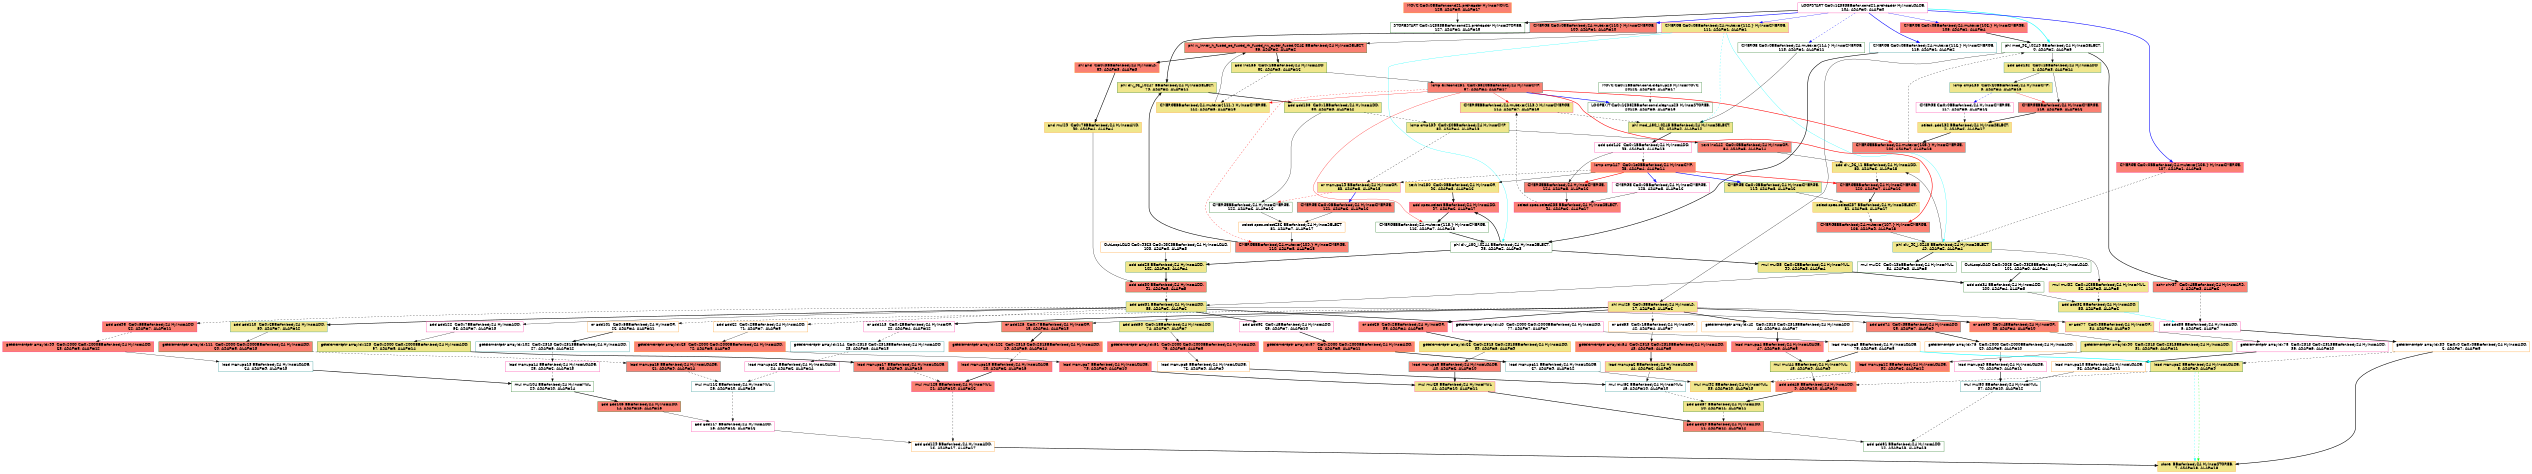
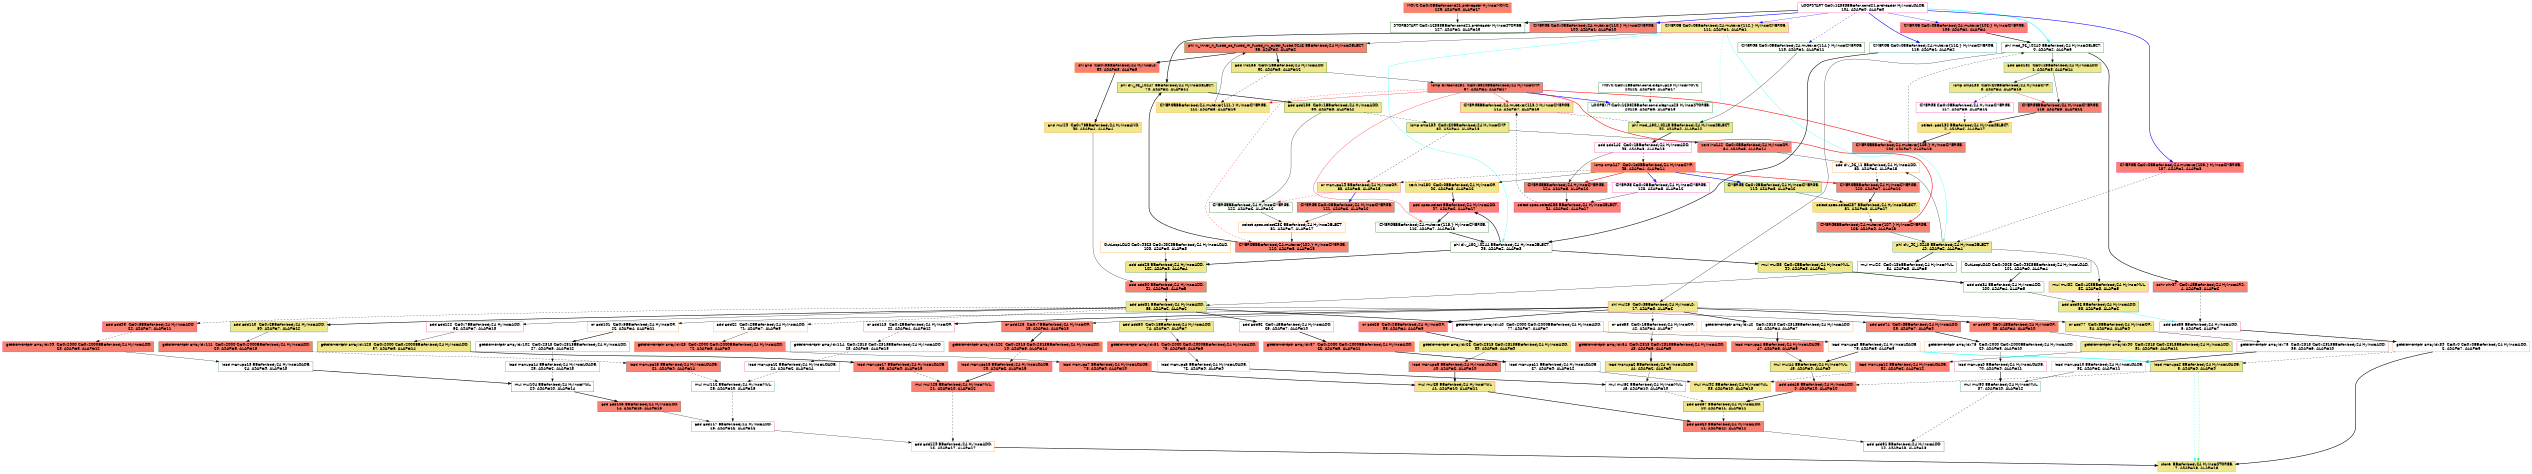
  digraph {
    compound=true
    nslimit=1000.0
    node [color=deeppink fillcolor=white fontname=Helvetica shape=box style=filled]
    edge [color=black style=bold]
    n1 [label=" LOOPSTART C=0x16383BB=for.cond21.preheader HyIns=LOADB,\n104, ASAP=0, ALAP=0"]
    n2 [color=darkgreen label=" STORESTART C=0x16383BB=for.cond21.preheader HyIns=STOREB,\n127, ASAP=1, ALAP=18"]
    n3 [color=darkgreen label=" phi mod_96_i.0249 BB=for.body24 HyIns=SELECT,\n0, ASAP=2, ALAP=5"]
    n4 [color=teal fillcolor=salmon label=" CMERGE C=0x0BB=for.body24,mutex={110,} HyIns=CMERGE,\n109, ASAP=1, ALAP=10"]
    n5 [fillcolor=khaki label=" CMERGE C=0x0BB=for.body24,mutex={112,} HyIns=CMERGE,\n111, ASAP=1, ALAP=1"]
    n6 [color=darkgreen label=" CMERGE C=0x0BB=for.body24,mutex={114,} HyIns=CMERGE,\n113, ASAP=1, ALAP=11"]
    n7 [color=teal label=" CMERGE C=0x0BB=for.body24,mutex={116,} HyIns=CMERGE,\n115, ASAP=1, ALAP=2"]
    n8 [fillcolor=salmon label=" CMERGE C=0x0BB=for.body24,mutex={108,} HyIns=CMERGE,\n107, ASAP=1, ALAP=3"]
    n9 [fillcolor=salmon label=" CMERGE C=0x0BB=for.body24,mutex={106,} HyIns=CMERGE,\n105, ASAP=1, ALAP=4"]
    n10 [color=teal fillcolor=khaki label=" add add132  C=0x1BB=for.body24 HyIns=ADD,\n1, ASAP=3, ALAP=14"]
    n11 [color=teal fillcolor=salmon label=" ashr shr37  C=0x4BB=for.body24 HyIns=ARS,\n4, ASAP=3, ALAP=6"]
    n12 [fillcolor=khaki label=" shl mul25  C=0x3BB=for.body24 HyIns=LS,\n17, ASAP=3, ALAP=6"]
    n13 [color=darkgreen fillcolor=khaki label=" phi div_96_j.0247 BB=for.body24 HyIns=SELECT,\n79, ASAP=2, ALAP=11"]
    n14 [color=teal fillcolor=khaki label=" phi div_96_i.0248 BB=for.body24 HyIns=SELECT,\n49, ASAP=2, ALAP=4"]
    n15 [color=darkgreen fillcolor=salmon label=" phi w_inner_h_fused_oc_fused_rh_fused_rw_outer_fused.0246 BB=for.body24 HyIns=SELECT,\n85, ASAP=2, ALAP=2"]
    n16 [color=darkgreen fillcolor=khaki label=" phi mod_480_i.0245 BB=for.body24 HyIns=SELECT,\n92, ASAP=2, ALAP=12"]
    n17 [color=darkgreen label=" phi div_480_i.0244 BB=for.body24 HyIns=SELECT,\n98, ASAP=2, ALAP=3"]
    n18 [color=darkorange fillcolor=salmon label=" MOVC C=0x0BB=for.cond21.preheader HyIns=MOVC,\n128, ASAP=0, ALAP=17"]
    n19 [color=darkgreen label=" LOOPEXIT C=0x16382BB=for.cond.cleanup23 HyIns=STOREB,\n20125, ASAP=5, ALAP=18"]
    n20 [color=darkgreen label=" MOVC C=0x1BB=for.cond.cleanup23 HyIns=MOVC,\n20126, ASAP=0, ALAP=17"]
    n21 [color=teal fillcolor=khaki label=" icmp cmp133  C=0x60BB=for.body24 HyIns=CMP,\n3, ASAP=4, ALAP=15"]
    n22 [color=teal fillcolor=salmon label=" CMERGEBB=for.body24 HyIns=CMERGE,\n118, ASAP=5, ALAP=16"]
    n23 [label=" add add38 BB=for.body24 HyIns=ADD,\n5, ASAP=6, ALAP=7"]
    n24 [color=darkorange fillcolor=salmon label=" or add89  C=0x4BB=for.body24 HyIns=OR,\n30, ASAP=4, ALAP=10"]
    n25 [color=darkgreen fillcolor=salmon label=" or add125  C=0x7BB=for.body24 HyIns=OR,\n18, ASAP=4, ALAP=13"]
    n26 [label=" or add113  C=0x6BB=for.body24 HyIns=OR,\n22, ASAP=4, ALAP=12"]
    n27 [color=darkorange label=" or add101  C=0x5BB=for.body24 HyIns=OR,\n26, ASAP=4, ALAP=11"]
    n28 [fillcolor=khaki label=" or add77  C=0x3BB=for.body24 HyIns=OR,\n34, ASAP=4, ALAP=9"]
    n29 [fillcolor=salmon label=" or add65  C=0x2BB=for.body24 HyIns=OR,\n38, ASAP=4, ALAP=8"]
    n30 [color=darkorange label=" or add53  C=0x1BB=for.body24 HyIns=OR,\n42, ASAP=4, ALAP=7"]
    n31 [color=darkorange label=" getelementptr arrayidx42  C=0x2313 C=0x2313BB=for.body24 HyIns=ADD,\n46, ASAP=4, ALAP=7"]
    n32 [label=" CMERGE C=0x0BB=for.body24 HyIns=CMERGE,\n117, ASAP=5, ALAP=16"]
    n33 [color=darkorange fillcolor=khaki label=" select .add132 BB=for.body24 HyIns=SELECT,\n2, ASAP=6, ALAP=17"]
    n34 [color=teal fillcolor=salmon label=" CMERGEBB=for.body24,mutex={105,} HyIns=CMERGE,\n106, ASAP=7, ALAP=18"]
    n35 [color=darkorange label=" getelementptr arrayidx39  C=0x0 C=0x0BB=for.body24 HyIns=ADD,\n6, ASAP=7, ALAP=8"]
    n36 [color=darkorange fillcolor=khaki label=" store  BB=for.body24 HyIns=STOREB,\n7, ASAP=18, ALAP=18"]
    n37 [color=darkgreen fillcolor=khaki label=" load manupa2 BB=for.body24 HyIns=LOADB,\n8, ASAP=9, ALAP=9"]
    n38 [color=darkorange fillcolor=salmon label=" add add45 BB=for.body24 HyIns=ADD,\n9, ASAP=10, ALAP=10"]
    n39 [color=darkgreen fillcolor=khaki label=" add add57 BB=for.body24 HyIns=ADD,\n10, ASAP=11, ALAP=11"]
    n40 [color=darkgreen fillcolor=salmon label=" add add69 BB=for.body24 HyIns=ADD,\n11, ASAP=12, ALAP=12"]
    n41 [color=darkgreen label=" add add81 BB=for.body24 HyIns=ADD,\n12, ASAP=13, ALAP=13"]
    n42 [color=darkgreen fillcolor=salmon label=" add add105 BB=for.body24 HyIns=ADD,\n14, ASAP=15, ALAP=15"]
    n43 [label=" add add117 BB=for.body24 HyIns=ADD,\n15, ASAP=16, ALAP=16"]
    n44 [color=darkorange label=" add add129 BB=for.body24 HyIns=ADD,\n16, ASAP=17, ALAP=17"]
    n45 [color=darkgreen fillcolor=khaki label=" getelementptr arrayidx90  C=0x2313 C=0x2313BB=for.body24 HyIns=ADD,\n31, ASAP=5, ALAP=11"]
    n46 [color=darkorange fillcolor=salmon label=" load manupa12 BB=for.body24 HyIns=LOADB,\n32, ASAP=6, ALAP=12"]
    n47 [color=darkorange fillcolor=salmon label=" getelementptr arrayidx126  C=0x2313 C=0x2313BB=for.body24 HyIns=ADD,\n19, ASAP=5, ALAP=14"]
    n48 [color=teal label=" getelementptr arrayidx114  C=0x2313 C=0x2313BB=for.body24 HyIns=ADD,\n23, ASAP=5, ALAP=13"]
    n49 [color=teal label=" getelementptr arrayidx102  C=0x2313 C=0x2313BB=for.body24 HyIns=ADD,\n27, ASAP=5, ALAP=12"]
    n50 [label=" getelementptr arrayidx78  C=0x2313 C=0x2313BB=for.body24 HyIns=ADD,\n35, ASAP=5, ALAP=10"]
    n51 [color=darkorange fillcolor=khaki label=" getelementptr arrayidx66  C=0x2313 C=0x2313BB=for.body24 HyIns=ADD,\n39, ASAP=5, ALAP=9"]
    n52 [color=darkorange fillcolor=salmon label=" getelementptr arrayidx54  C=0x2313 C=0x2313BB=for.body24 HyIns=ADD,\n43, ASAP=5, ALAP=8"]
    n53 [fillcolor=salmon label=" load manupa4 BB=for.body24 HyIns=LOADB,\n47, ASAP=5, ALAP=8"]
    n54 [fillcolor=salmon label=" load manupa18 BB=for.body24 HyIns=LOADB,\n20, ASAP=6, ALAP=15"]
    n55 [fillcolor=salmon label=" mul mul128 BB=for.body24 HyIns=MUL,\n21, ASAP=10, ALAP=16"]
    n56 [label=" load manupa16 BB=for.body24 HyIns=LOADB,\n24, ASAP=6, ALAP=14"]
    n57 [color=teal label=" mul mul116 BB=for.body24 HyIns=MUL,\n25, ASAP=10, ALAP=15"]
    n58 [label=" load manupa14 BB=for.body24 HyIns=LOADB,\n28, ASAP=6, ALAP=13"]
    n59 [color=darkgreen label=" mul mul104 BB=for.body24 HyIns=MUL,\n29, ASAP=10, ALAP=14"]
    n60 [color=teal fillcolor=khaki label=" add add110  C=0x6BB=for.body24 HyIns=ADD,\n59, ASAP=7, ALAP=12"]
    n61 [color=darkgreen fillcolor=salmon label=" getelementptr arrayidx111  C=0x2000 C=0x2000BB=for.body24 HyIns=ADD,\n60, ASAP=8, ALAP=13"]
    n62 [color=teal fillcolor=salmon label=" load manupa15 BB=for.body24 HyIns=LOADB,\n61, ASAP=9, ALAP=14"]
    n63 [color=darkorange fillcolor=khaki label=" mul mul92 BB=for.body24 HyIns=MUL,\n33, ASAP=10, ALAP=13"]
    n64 [color=darkorange label=" load manupa10 BB=for.body24 HyIns=LOADB,\n36, ASAP=6, ALAP=11"]
    n65 [color=teal label=" mul mul80 BB=for.body24 HyIns=MUL,\n37, ASAP=10, ALAP=12"]
    n66 [color=teal fillcolor=salmon label=" load manupa8 BB=for.body24 HyIns=LOADB,\n40, ASAP=6, ALAP=10"]
    n67 [fillcolor=khaki label=" mul mul68 BB=for.body24 HyIns=MUL,\n41, ASAP=10, ALAP=11"]
    n68 [fillcolor=khaki label=" load manupa6 BB=for.body24 HyIns=LOADB,\n44, ASAP=6, ALAP=9"]
    n69 [color=teal label=" mul mul56 BB=for.body24 HyIns=MUL,\n45, ASAP=10, ALAP=10"]
    n70 [color=darkgreen fillcolor=khaki label=" mul mul44 BB=for.body24 HyIns=MUL,\n48, ASAP=9, ALAP=9"]
-   n71 [color=darkorange fillcolor=khaki label=" add div_96_i.1 BB=for.body24 HyIns=ADD,\n50, ASAP=6, ALAP=15"]
+   n71 [color=darkorange label=" add div_96_i.1 BB=for.body24 HyIns=ADD,\n50, ASAP=6, ALAP=15"]
    n72 [fillcolor=khaki label=" mul mul32  C=0x468BB=for.body24 HyIns=MUL,\n52, ASAP=3, ALAP=5"]
    n73 [color=darkgreen label=" mul mul26  C=0x13bBB=for.body24 HyIns=MUL,\n54, ASAP=3, ALAP=5"]
    n74 [color=teal fillcolor=salmon label=" CMERGEBB=for.body24 HyIns=CMERGE,\n120, ASAP=7, ALAP=16"]
    n75 [color=teal fillcolor=khaki label=" add add36 BB=for.body24 HyIns=ADD,\n53, ASAP=5, ALAP=6"]
    n76 [color=teal fillcolor=khaki label=" add add31 BB=for.body24 HyIns=ADD,\n55, ASAP=6, ALAP=6"]
    n77 [color=darkorange fillcolor=khaki label=" select spec.select237 BB=for.body24 HyIns=SELECT,\n51, ASAP=8, ALAP=17"]
    n78 [color=teal fillcolor=salmon label=" CMERGEBB=for.body24,mutex={107,} HyIns=CMERGE,\n108, ASAP=9, ALAP=18"]
    n79 [label=" add add122  C=0x7BB=for.body24 HyIns=ADD,\n56, ASAP=7, ALAP=13"]
    n80 [fillcolor=salmon label=" add add98  C=0x5BB=for.body24 HyIns=ADD,\n62, ASAP=7, ALAP=11"]
    n81 [label=" add add86  C=0x4BB=for.body24 HyIns=ADD,\n65, ASAP=7, ALAP=10"]
    n82 [color=teal fillcolor=salmon label=" add add74  C=0x3BB=for.body24 HyIns=ADD,\n68, ASAP=7, ALAP=9"]
    n83 [color=darkorange label=" add add62  C=0x2BB=for.body24 HyIns=ADD,\n71, ASAP=7, ALAP=8"]
    n84 [color=teal fillcolor=khaki label=" add add50  C=0x1BB=for.body24 HyIns=ADD,\n74, ASAP=7, ALAP=7"]
    n85 [label=" getelementptr arrayidx40  C=0x2000 C=0x2000BB=for.body24 HyIns=ADD,\n77, ASAP=7, ALAP=7"]
    n86 [color=darkgreen fillcolor=khaki label=" getelementptr arrayidx123  C=0x2000 C=0x2000BB=for.body24 HyIns=ADD,\n57, ASAP=8, ALAP=14"]
    n87 [fillcolor=salmon label=" getelementptr arrayidx99  C=0x2000 C=0x2000BB=for.body24 HyIns=ADD,\n63, ASAP=8, ALAP=12"]
    n88 [color=darkorange fillcolor=salmon label=" getelementptr arrayidx87  C=0x2000 C=0x2000BB=for.body24 HyIns=ADD,\n66, ASAP=8, ALAP=11"]
    n89 [color=darkorange label=" getelementptr arrayidx75  C=0x2000 C=0x2000BB=for.body24 HyIns=ADD,\n69, ASAP=8, ALAP=10"]
    n90 [color=darkorange fillcolor=salmon label=" getelementptr arrayidx63  C=0x2000 C=0x2000BB=for.body24 HyIns=ADD,\n72, ASAP=8, ALAP=9"]
    n91 [fillcolor=salmon label=" getelementptr arrayidx51  C=0x2000 C=0x2000BB=for.body24 HyIns=ADD,\n75, ASAP=8, ALAP=8"]
    n92 [color=darkorange label=" load manupa3 BB=for.body24 HyIns=LOADB,\n78, ASAP=8, ALAP=8"]
    n93 [color=teal fillcolor=salmon label=" load manupa17 BB=for.body24 HyIns=LOADB,\n58, ASAP=9, ALAP=15"]
    n94 [color=darkgreen fillcolor=khaki label=" add add138  C=0x1BB=for.body24 HyIns=ADD,\n80, ASAP=3, ALAP=12"]
    n95 [color=teal fillcolor=salmon label=" CMERGEBB=for.body24,mutex={109,} HyIns=CMERGE,\n110, ASAP=8, ALAP=18"]
    n96 [color=darkgreen fillcolor=khaki label=" add inc155  C=0x1BB=for.body24 HyIns=ADD,\n86, ASAP=3, ALAP=16"]
    n97 [color=darkorange fillcolor=salmon label=" shl and  C=0x3BB=for.body24 HyIns=LS,\n89, ASAP=3, ALAP=3"]
    n98 [label=" add add146  C=0x1BB=for.body24 HyIns=ADD,\n93, ASAP=3, ALAP=13"]
    n99 [fillcolor=salmon label=" add spec.select BB=for.body24 HyIns=ADD,\n97, ASAP=6, ALAP=17"]
    n100 [color=darkgreen fillcolor=khaki label=" mul mul35  C=0x6BB=for.body24 HyIns=MUL,\n99, ASAP=3, ALAP=4"]
    n101 [color=darkgreen fillcolor=khaki label=" add add28 BB=for.body24 HyIns=ADD,\n102, ASAP=3, ALAP=4"]
    n102 [color=darkorange fillcolor=khaki label=" CMERGEBB=for.body24,mutex={111,} HyIns=CMERGE,\n112, ASAP=5, ALAP=18"]
    n103 [color=teal label=" load manupa13 BB=for.body24 HyIns=LOADB,\n64, ASAP=9, ALAP=13"]
    n104 [color=teal label=" load manupa11 BB=for.body24 HyIns=LOADB,\n67, ASAP=9, ALAP=12"]
    n105 [label=" load manupa9 BB=for.body24 HyIns=LOADB,\n70, ASAP=9, ALAP=11"]
    n106 [fillcolor=salmon label=" load manupa7 BB=for.body24 HyIns=LOADB,\n73, ASAP=9, ALAP=10"]
    n107 [color=darkorange label=" load manupa5 BB=for.body24 HyIns=LOADB,\n76, ASAP=9, ALAP=9"]
    n108 [color=darkgreen fillcolor=khaki label=" icmp cmp139  C=0x60BB=for.body24 HyIns=CMP,\n82, ASAP=4, ALAP=13"]
    n109 [color=darkgreen label=" CMERGEBB=for.body24 HyIns=CMERGE,\n122, ASAP=6, ALAP=16"]
    n110 [fillcolor=khaki label=" or manupa19 BB=for.body24 HyIns=OR,\n83, ASAP=5, ALAP=15"]
    n111 [color=teal fillcolor=salmon label=" zext inc142  C=0x0BB=for.body24 HyIns=OR,\n84, ASAP=5, ALAP=14"]
    n112 [color=darkorange label=" select spec.select236 BB=for.body24 HyIns=SELECT,\n81, ASAP=7, ALAP=17"]
    n113 [color=teal fillcolor=salmon label=" CMERGE C=0x0BB=for.body24 HyIns=CMERGE,\n121, ASAP=6, ALAP=16"]
    n114 [color=teal fillcolor=salmon label=" icmp exitcond251  C=0x5820BB=for.body24 HyIns=CMP,\n87, ASAP=4, ALAP=17"]
    n115 [color=darkorange fillcolor=khaki label=" and mul29  C=0x78BB=for.body24 HyIns=AND,\n90, ASAP=4, ALAP=4"]
    n116 [fillcolor=khaki label=" CMERGEBB=for.body24,mutex={113,} HyIns=CMERGE,\n114, ASAP=7, ALAP=18"]
    n117 [color=darkgreen label=" CMERGEBB=for.body24,mutex={115,} HyIns=CMERGE,\n116, ASAP=7, ALAP=18"]
    n118 [color=darkgreen fillcolor=salmon label=" add add30 BB=for.body24 HyIns=ADD,\n91, ASAP=5, ALAP=5"]
    n119 [color=darkorange fillcolor=salmon label=" icmp cmp147  C=0x1e0BB=for.body24 HyIns=CMP,\n95, ASAP=4, ALAP=14"]
    n120 [color=teal fillcolor=salmon label=" CMERGEBB=for.body24 HyIns=CMERGE,\n124, ASAP=5, ALAP=16"]
    n121 [color=darkorange fillcolor=khaki label=" zext inc150  C=0x0BB=for.body24 HyIns=OR,\n96, ASAP=5, ALAP=16"]
    n122 [label=" CMERGE C=0x0BB=for.body24 HyIns=CMERGE,\n123, ASAP=5, ALAP=16"]
    n123 [color=teal fillcolor=khaki label=" CMERGE C=0x0BB=for.body24 HyIns=CMERGE,\n119, ASAP=5, ALAP=16"]
    n124 [fillcolor=salmon label=" select spec.select235 BB=for.body24 HyIns=SELECT,\n94, ASAP=6, ALAP=17"]
    n125 [color=darkgreen label=" add add34 BB=for.body24 HyIns=ADD,\n100, ASAP=4, ALAP=5"]
    n126 [color=darkgreen label=" OutLoopLOAD C=0x9365 C=0x9365BB=for.body24 HyIns=LOAD,\n101, ASAP=0, ALAP=4"]
    n127 [color=darkorange label=" OutLoopLOAD C=0x9363 C=0x9363BB=for.body24 HyIns=LOAD,\n103, ASAP=0, ALAP=3"]
    n1 -> n2
    n1 -> n3 [color=cyan]
    n1 -> n4 [color=blue]
    n1 -> n5 [color=blue style=solid]
    n1 -> n6 [color=blue style=dashed]
    n1 -> n7 [color=blue]
    n1 -> n8 [color=blue]
    n1 -> n9 [color=blue style=solid]
    n3 -> n10 [style=solid]
    n3 -> n11
    n3 -> n12 [style=solid]
    n4 -> n13
    n5 -> n14 [color=cyan style=solid]
    n5 -> n15 [style=solid]
    n5 -> n16 [color=cyan style=dashed]
    n5 -> n17 [color=cyan style=solid]
    n6 -> n16 [style=solid]
    n7 -> n17
    n8 -> n14 [style=dashed]
    n9 -> n3
    n10 -> n21 [style=solid]
    n10 -> n22 [style=solid]
    n11 -> n23 [style=dashed]
    n12 -> n24
    n12 -> n25 [style=solid]
    n12 -> n26
-   n12 -> n27 [style=dashed]
+   n12 -> n27 [style=solid]
    n12 -> n28 [style=solid]
    n12 -> n29
    n12 -> n30 [style=dashed]
    n12 -> n31
    n13 -> n94
    n14 -> n71 [style=solid]
    n14 -> n72 [style=solid]
    n14 -> n73
    n15 -> n96
    n15 -> n97
    n16 -> n98
    n17 -> n99
    n17 -> n100
    n17 -> n101
    n18 -> n2 [style=solid]
    n20 -> n19 [style=dashed]
    n21 -> n22 [color=red style=solid]
    n21 -> n32 [color=blue style=dashed]
    n22 -> n33
    n23 -> n35
    n24 -> n45 [style=solid]
    n25 -> n47
    n26 -> n48 [style=dashed]
    n27 -> n49
    n28 -> n50 [style=solid]
    n29 -> n51
    n30 -> n52 [style=solid]
    n31 -> n53
    n32 -> n33 [style=dashed]
    n33 -> n34
    n34 -> n3 [style=dashed]
    n35 -> n36
    n35 -> n37 [style=dashed]
    n37 -> n36 [color=cyan style=dashed]
    n37 -> n36 [color=green style=dashed]
    n37 -> n38 [style=dashed]
    n38 -> n39
    n39 -> n40 [style=dashed]
    n40 -> n41 [style=solid]
    n42 -> n43 [style=solid]
    n43 -> n44 [style=solid]
    n44 -> n36
    n45 -> n46 [style=solid]
    n46 -> n63 [style=dashed]
    n47 -> n54 [style=dashed]
    n48 -> n56 [style=dashed]
    n49 -> n58 [style=dashed]
    n50 -> n64
    n51 -> n66 [style=solid]
    n52 -> n68
    n53 -> n70 [style=solid]
    n54 -> n55
    n55 -> n44 [style=dashed]
    n56 -> n57 [style=dashed]
    n57 -> n43 [style=dashed]
    n58 -> n59 [style=dashed]
    n59 -> n42
    n60 -> n61 [style=solid]
    n61 -> n62 [style=dashed]
    n62 -> n57 [style=dashed]
    n64 -> n65 [style=solid]
    n65 -> n41 [style=dashed]
    n66 -> n67
    n67 -> n40
    n68 -> n69 [style=solid]
    n69 -> n39 [style=dashed]
    n70 -> n38 [style=solid]
    n71 -> n74 [style=dashed]
    n72 -> n75 [style=dashed]
    n73 -> n76 [style=solid]
    n74 -> n77
    n75 -> n23 [color=cyan style=solid]
    n76 -> n60
    n76 -> n79 [style=solid]
    n76 -> n80 [style=dashed]
    n76 -> n81
    n76 -> n82 [style=solid]
    n76 -> n83 [style=dashed]
    n76 -> n84 [style=dashed]
    n76 -> n85
    n77 -> n78 [style=dashed]
    n78 -> n14 [style=solid]
    n79 -> n86 [style=solid]
    n80 -> n87 [style=dashed]
    n81 -> n88
    n82 -> n89
    n83 -> n90 [style=solid]
    n84 -> n91 [style=solid]
    n85 -> n92 [style=solid]
    n86 -> n93
    n87 -> n103 [style=solid]
    n88 -> n104
    n89 -> n105 [style=solid]
    n90 -> n106 [style=solid]
    n91 -> n107 [style=solid]
    n92 -> n37 [color=cyan]
    n92 -> n70
    n93 -> n55 [style=dashed]
    n94 -> n108 [style=dashed]
    n94 -> n109 [style=solid]
    n95 -> n13
    n96 -> n102 [style=dashed]
    n96 -> n114 [style=solid]
    n97 -> n115
    n98 -> n119 [style=dashed]
    n98 -> n120 [style=solid]
    n99 -> n117
    n100 -> n125
    n101 -> n118
    n102 -> n15 [style=solid]
    n103 -> n59
    n104 -> n63 [style=solid]
    n105 -> n65
    n106 -> n67
    n107 -> n69
    n108 -> n110 [style=dashed]
    n108 -> n111 [style=solid]
    n109 -> n112 [style=solid]
    n110 -> n109 [color=red style=dashed]
    n110 -> n113 [color=blue]
    n111 -> n71 [style=solid]
    n112 -> n95 [style=solid]
    n113 -> n112 [style=solid]
    n114 -> n19 [color=blue]
    n114 -> n34 [color=red]
    n114 -> n78 [color=red]
    n114 -> n95 [color=red style=dashed]
    n114 -> n102 [color=red style=solid]
    n114 -> n116 [color=red style=solid]
    n114 -> n117 [color=red style=solid]
    n115 -> n118 [style=solid]
    n116 -> n16 [style=dashed]
    n117 -> n17
    n118 -> n76 [style=dashed]
    n119 -> n74 [color=red]
    n119 -> n110 [style=dashed]
    n119 -> n120 [color=red]
    n119 -> n121 [style=solid]
    n119 -> n122 [color=blue]
    n119 -> n123 [color=blue]
    n120 -> n124 [style=solid]
    n121 -> n99
    n122 -> n124 [style=solid]
    n123 -> n77 [style=solid]
    n124 -> n116 [style=dashed]
    n125 -> n75 [style=solid]
    n126 -> n125
    n127 -> n101 [style=solid]
  }
